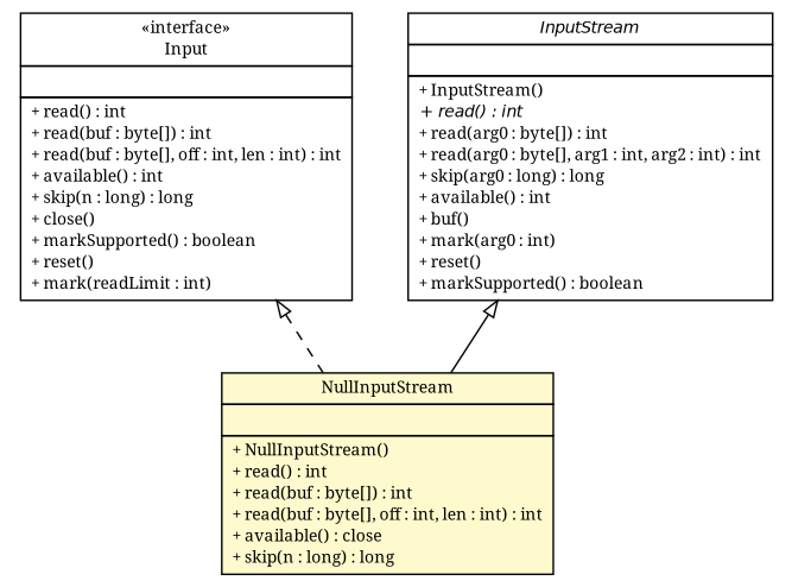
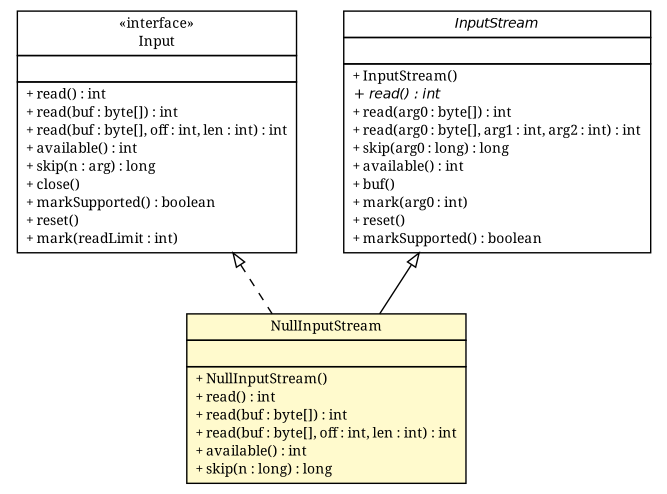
  digraph {
    fontname="Noto Serif"
    nodesep=0.25
    ranksep=0.5
    node [fontcolor=black fontname="Noto Serif" fontsize=10.0 shape=plaintext]
    edge [arrowtail=empty dir=back fontname="Noto Serif" fontsize=10 headport=p labelfontname=Helvetica labelfontsize=10 tailport=p]
-   n1 [label=<<table title="sorcer.util.exec.NullInputStream" border="0" cellborder="1" cellspacing="0" cellpadding="2" port="p" bgcolor="lemonChiffon" href="./NullInputStream.html"> 		<tr><td><table border="0" cellspacing="0" cellpadding="1"> <tr><td align="center" balign="center"> NullInputStream </td></tr> 		</table></td></tr> 		<tr><td><table border="0" cellspacing="0" cellpadding="1"> <tr><td align="left" balign="left">  </td></tr> 		</table></td></tr> 		<tr><td><table border="0" cellspacing="0" cellpadding="1"> <tr><td align="left" balign="left"> + NullInputStream() </td></tr> <tr><td align="left" balign="left"> + read() : int </td></tr> <tr><td align="left" balign="left"> + read(buf : byte[]) : int </td></tr> <tr><td align="left" balign="left"> + read(buf : byte[], off : int, len : int) : int </td></tr> <tr><td align="left" balign="left"> + available() : close </td></tr> <tr><td align="left" balign="left"> + skip(n : long) : long </td></tr> 		</table></td></tr> 		</table>>]
-   n2 [label=<<table title="sorcer.util.exec.Input" border="0" cellborder="1" cellspacing="0" cellpadding="2" port="p" href="./Input.html"> 		<tr><td><table border="0" cellspacing="0" cellpadding="1"> <tr><td align="center" balign="center"> &#171;interface&#187; </td></tr> <tr><td align="center" balign="center"> Input </td></tr> 		</table></td></tr> 		<tr><td><table border="0" cellspacing="0" cellpadding="1"> <tr><td align="left" balign="left">  </td></tr> 		</table></td></tr> 		<tr><td><table border="0" cellspacing="0" cellpadding="1"> <tr><td align="left" balign="left"> + read() : int </td></tr> <tr><td align="left" balign="left"> + read(buf : byte[]) : int </td></tr> <tr><td align="left" balign="left"> + read(buf : byte[], off : int, len : int) : int </td></tr> <tr><td align="left" balign="left"> + available() : int </td></tr> <tr><td align="left" balign="left"> + skip(n : long) : long </td></tr> <tr><td align="left" balign="left"> + close() </td></tr> <tr><td align="left" balign="left"> + markSupported() : boolean </td></tr> <tr><td align="left" balign="left"> + reset() </td></tr> <tr><td align="left" balign="left"> + mark(readLimit : int) </td></tr> 		</table></td></tr> 		</table>>]
+   n1 [label=<<table title="sorcer.util.exec.NullInputStream" border="0" cellborder="1" cellspacing="0" cellpadding="2" port="p" bgcolor="lemonChiffon" href="./NullInputStream.html"> 		<tr><td><table border="0" cellspacing="0" cellpadding="1"> <tr><td align="center" balign="center"> NullInputStream </td></tr> 		</table></td></tr> 		<tr><td><table border="0" cellspacing="0" cellpadding="1"> <tr><td align="left" balign="left">  </td></tr> 		</table></td></tr> 		<tr><td><table border="0" cellspacing="0" cellpadding="1"> <tr><td align="left" balign="left"> + NullInputStream() </td></tr> <tr><td align="left" balign="left"> + read() : int </td></tr> <tr><td align="left" balign="left"> + read(buf : byte[]) : int </td></tr> <tr><td align="left" balign="left"> + read(buf : byte[], off : int, len : int) : int </td></tr> <tr><td align="left" balign="left"> + available() : int </td></tr> <tr><td align="left" balign="left"> + skip(n : long) : long </td></tr> 		</table></td></tr> 		</table>>]
+   n2 [label=<<table title="sorcer.util.exec.Input" border="0" cellborder="1" cellspacing="0" cellpadding="2" port="p" href="./Input.html"> 		<tr><td><table border="0" cellspacing="0" cellpadding="1"> <tr><td align="center" balign="center"> &#171;interface&#187; </td></tr> <tr><td align="center" balign="center"> Input </td></tr> 		</table></td></tr> 		<tr><td><table border="0" cellspacing="0" cellpadding="1"> <tr><td align="left" balign="left">  </td></tr> 		</table></td></tr> 		<tr><td><table border="0" cellspacing="0" cellpadding="1"> <tr><td align="left" balign="left"> + read() : int </td></tr> <tr><td align="left" balign="left"> + read(buf : byte[]) : int </td></tr> <tr><td align="left" balign="left"> + read(buf : byte[], off : int, len : int) : int </td></tr> <tr><td align="left" balign="left"> + available() : int </td></tr> <tr><td align="left" balign="left"> + skip(n : arg) : long </td></tr> <tr><td align="left" balign="left"> + close() </td></tr> <tr><td align="left" balign="left"> + markSupported() : boolean </td></tr> <tr><td align="left" balign="left"> + reset() </td></tr> <tr><td align="left" balign="left"> + mark(readLimit : int) </td></tr> 		</table></td></tr> 		</table>>]
    n3 [label=<<table title="java.io.InputStream" border="0" cellborder="1" cellspacing="0" cellpadding="2" port="p" href="http://docs.oracle.com/javase/7/docs/api/java/io/InputStream.html"> 		<tr><td><table border="0" cellspacing="0" cellpadding="1"> <tr><td align="center" balign="center"><font face="Helvetica-Oblique"> InputStream </font></td></tr> 		</table></td></tr> 		<tr><td><table border="0" cellspacing="0" cellpadding="1"> <tr><td align="left" balign="left">  </td></tr> 		</table></td></tr> 		<tr><td><table border="0" cellspacing="0" cellpadding="1"> <tr><td align="left" balign="left"> + InputStream() </td></tr> <tr><td align="left" balign="left"><font face="Helvetica-Oblique" point-size="10.0"> + read() : int </font></td></tr> <tr><td align="left" balign="left"> + read(arg0 : byte[]) : int </td></tr> <tr><td align="left" balign="left"> + read(arg0 : byte[], arg1 : int, arg2 : int) : int </td></tr> <tr><td align="left" balign="left"> + skip(arg0 : long) : long </td></tr> <tr><td align="left" balign="left"> + available() : int </td></tr> <tr><td align="left" balign="left"> + buf() </td></tr> <tr><td align="left" balign="left"> + mark(arg0 : int) </td></tr> <tr><td align="left" balign="left"> + reset() </td></tr> <tr><td align="left" balign="left"> + markSupported() : boolean </td></tr> 		</table></td></tr> 		</table>>]
    n2 -> n1 [style=dashed]
    n3 -> n1
  }
